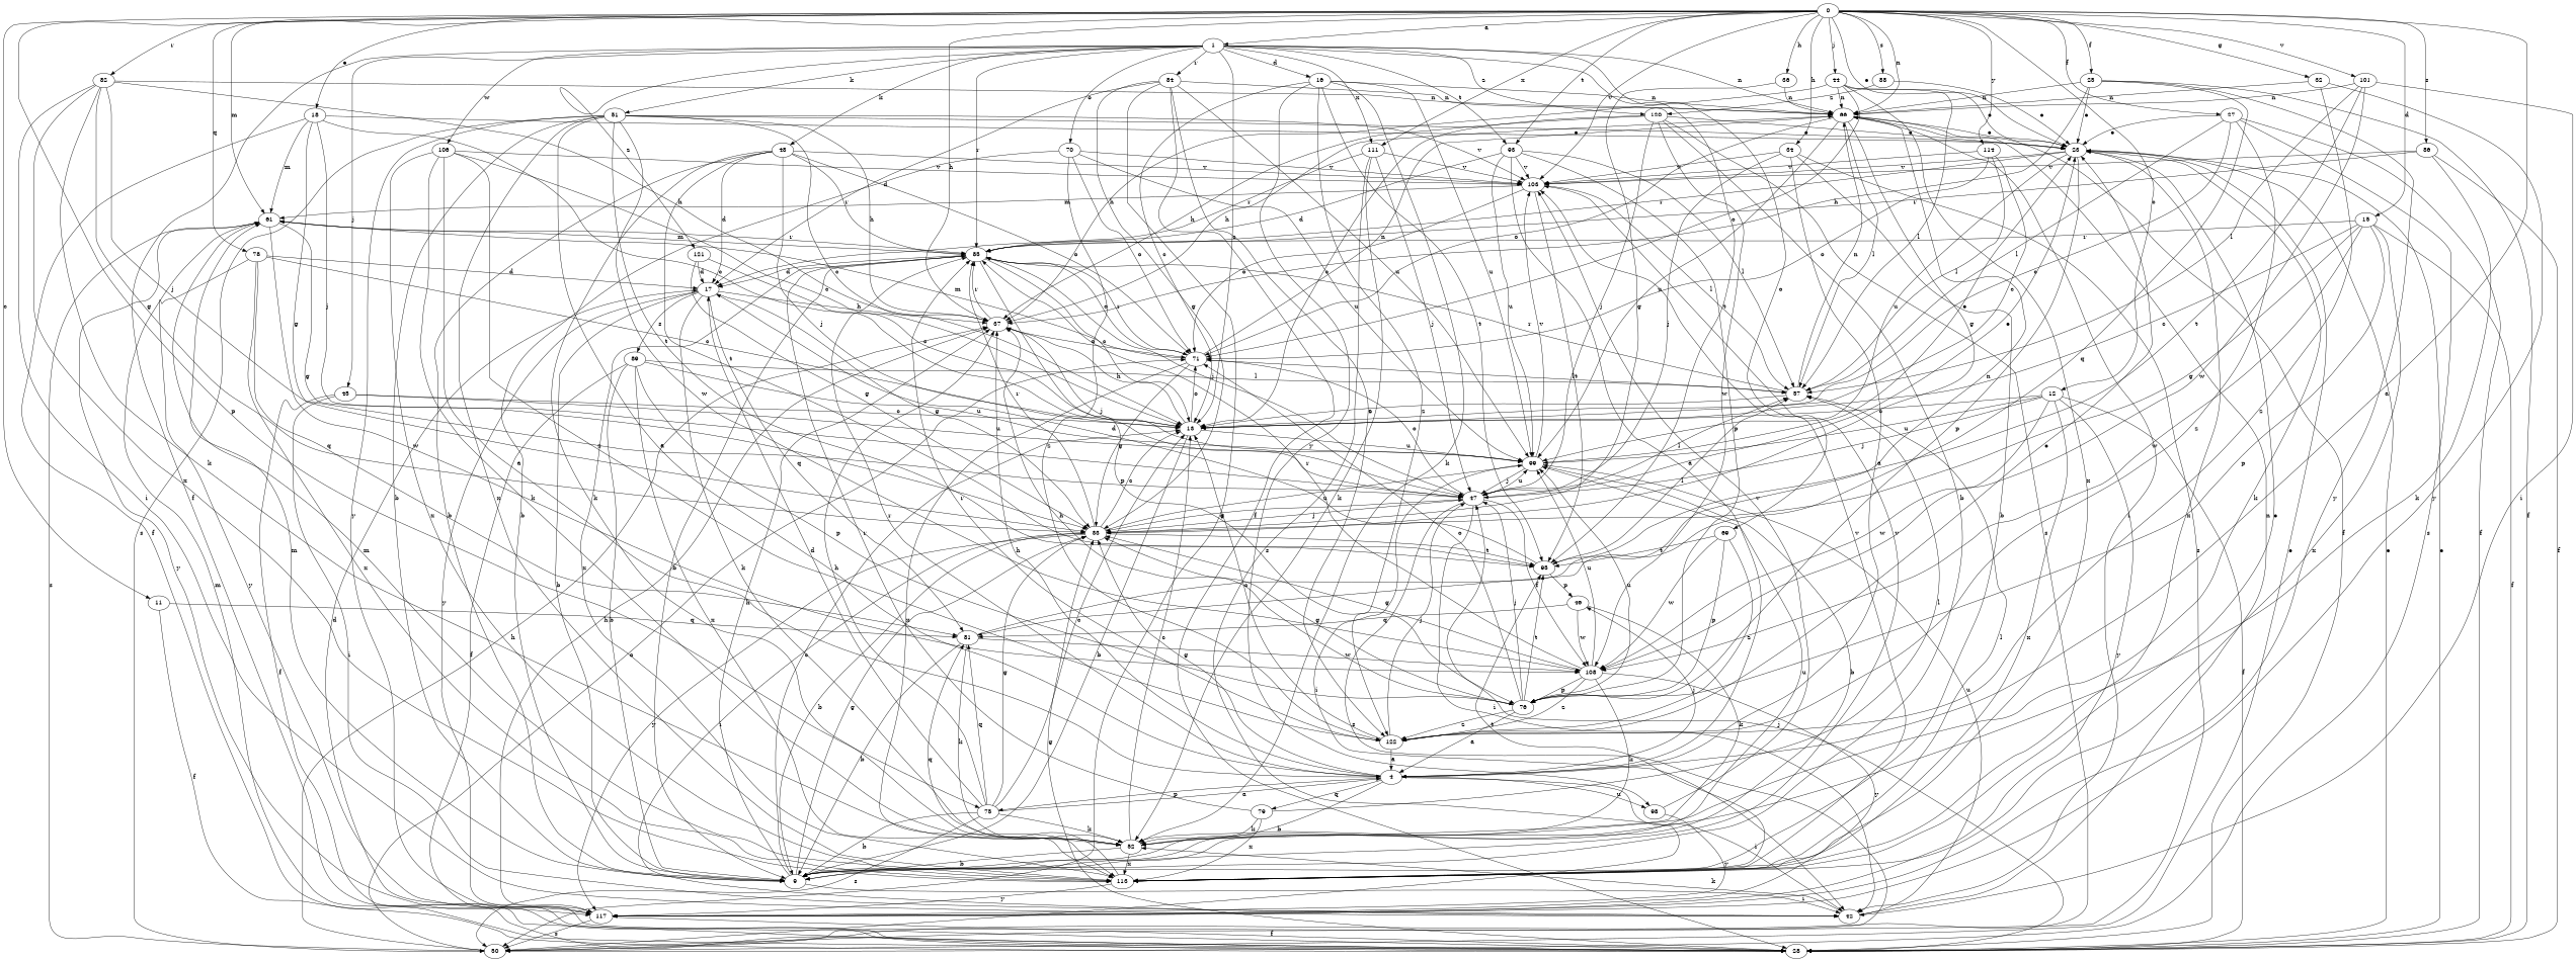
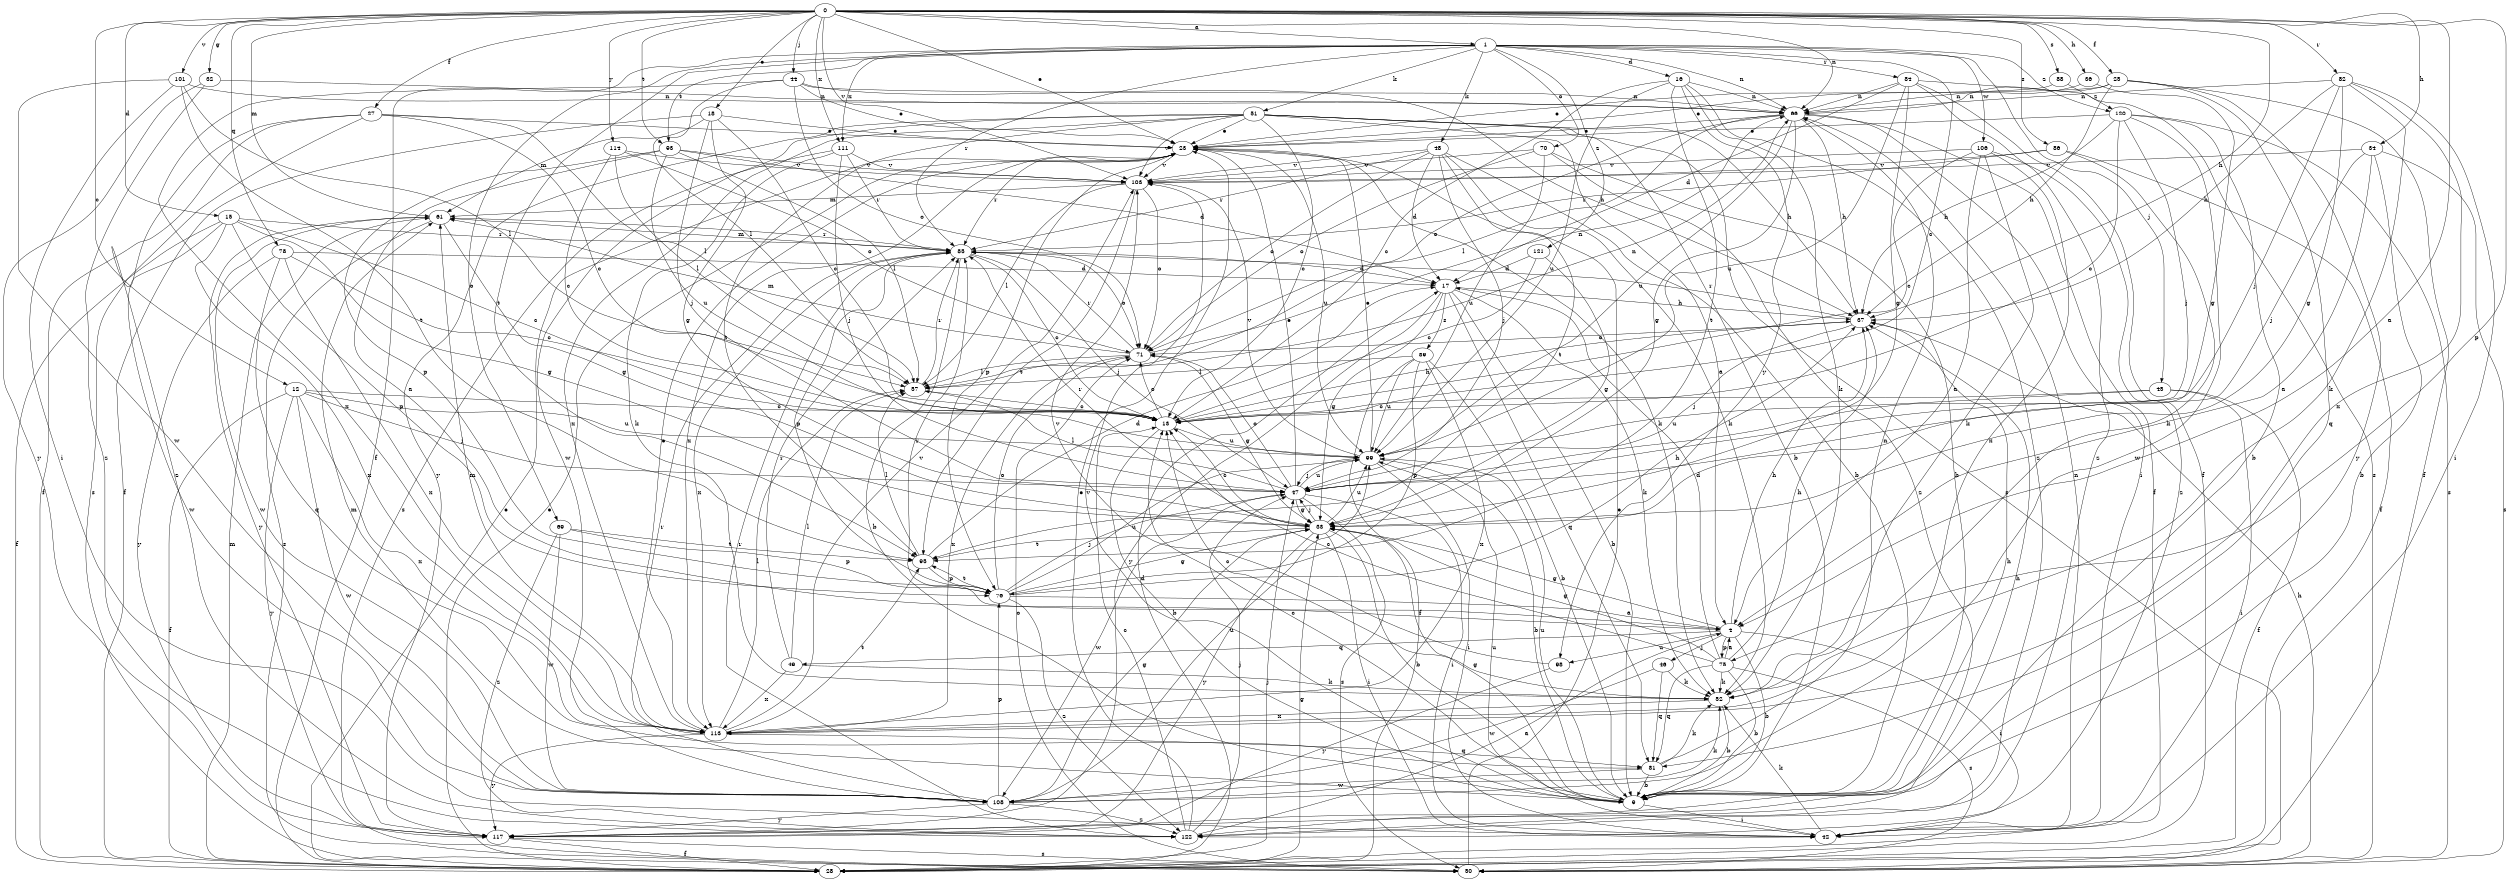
  strict digraph {
    0
    1
    4
-   11
    12
    15
    18
    23
    25
    27
    32
    34
    36
    37
    44
    61
    66
    75
    78
    82
    86
    88
    93
    101
    103
    111
    114
    120
    13
    16
    28
    45
    48
    51
    69
    70
    84
    85
    95
    106
    121
    9
    33
    42
    46
-   79
+   79 [label=49]
    98
    81
    99
    47
    108
    113
    117
    76
    52
    122
    57
    n58 [label=50]
    71
    17
    89
    0 -> 1 [label=a]
    0 -> 4 [label=a]
-   0 -> 11 [label=c]
    0 -> 12 [label=c]
    0 -> 15 [label=d]
    0 -> 18 [label=e]
    0 -> 23 [label=e]
    0 -> 25 [label=f]
    0 -> 27 [label=f]
    0 -> 32 [label=g]
    0 -> 34 [label=h]
    0 -> 36 [label=h]
    0 -> 37 [label=h]
    0 -> 44 [label=j]
    0 -> 61 [label=m]
    0 -> 66 [label=n]
    0 -> 75 [label=p]
    0 -> 78 [label=q]
    0 -> 82 [label=r]
    0 -> 86 [label=s]
    0 -> 88 [label=s]
    0 -> 93 [label=t]
    0 -> 101 [label=v]
    0 -> 103 [label=v]
    0 -> 111 [label=x]
    0 -> 114 [label=y]
    1 -> 66 [label=n]
    1 -> 93 [label=t]
    1 -> 111 [label=x]
    1 -> 120 [label=z]
    1 -> 13 [label=c]
    1 -> 16 [label=d]
    1 -> 28 [label=f]
    1 -> 45 [label=j]
    1 -> 48 [label=k]
    1 -> 51 [label=k]
    1 -> 69 [label=o]
    1 -> 70 [label=o]
    1 -> 84 [label=r]
    1 -> 85 [label=r]
    1 -> 95 [label=t]
    1 -> 106 [label=w]
    1 -> 121 [label=z]
    4 -> 37 [label=h]
    4 -> 75 [label=p]
    4 -> 85 [label=r]
    4 -> 9 [label=b]
    4 -> 33 [label=g]
    4 -> 42 [label=i]
    4 -> 46 [label=j]
    4 -> 79 [label=q]
    4 -> 98 [label=u]
-   11 -> 28 [label=f]
-   11 -> 81 [label=q]
    12 -> 13 [label=c]
    12 -> 28 [label=f]
    12 -> 99 [label=u]
    12 -> 47 [label=j]
    12 -> 108 [label=w]
    12 -> 113 [label=x]
    12 -> 117 [label=y]
    15 -> 13 [label=c]
    15 -> 28 [label=f]
    15 -> 85 [label=r]
    15 -> 33 [label=g]
    15 -> 108 [label=w]
    15 -> 113 [label=x]
    15 -> 76 [label=p]
    18 -> 23 [label=e]
    18 -> 61 [label=m]
    18 -> 13 [label=c]
    18 -> 28 [label=f]
    18 -> 33 [label=g]
    18 -> 47 [label=j]
    23 -> 103 [label=v]
    23 -> 28 [label=e]
    23 -> 85 [label=r]
    23 -> 99 [label=u]
    23 -> 113 [label=x]
    23 -> 76 [label=p]
    23 -> 52 [label=k]
    25 -> 23 [label=e]
    25 -> 37 [label=h]
    25 -> 66 [label=n]
    25 -> 28 [label=f]
    25 -> 81 [label=q]
    25 -> 117 [label=y]
    27 -> 23 [label=e]
    27 -> 13 [label=c]
    27 -> 28 [label=f]
    27 -> 122 [label=z]
    27 -> 57 [label=l]
    27 -> n58 [label=s]
    32 -> 66 [label=n]
    32 -> 117 [label=y]
    32 -> 122 [label=z]
    34 -> 4 [label=a]
    34 -> 103 [label=v]
    34 -> 9 [label=b]
    34 -> 47 [label=j]
    34 -> n58 [label=s]
    36 -> 66 [label=n]
    36 -> 33 [label=g]
    37 -> 85 [label=r]
    37 -> 47 [label=j]
    37 -> 71 [label=o]
    44 -> 23 [label=e]
    44 -> 37 [label=h]
    44 -> 66 [label=n]
    44 -> 113 [label=x]
    44 -> 57 [label=l]
    44 -> 71 [label=o]
    61 -> 85 [label=r]
    61 -> 33 [label=g]
    61 -> 108 [label=w]
    61 -> 117 [label=y]
    61 -> n58 [label=s]
    66 -> 23 [label=e]
    66 -> 37 [label=h]
    66 -> 28 [label=f]
    66 -> 33 [label=g]
    66 -> 42 [label=i]
    66 -> 99 [label=u]
    66 -> 57 [label=l]
    66 -> 71 [label=o]
    75 -> 4 [label=a]
    75 -> 37 [label=h]
    75 -> 13 [label=c]
    75 -> 9 [label=b]
    75 -> 33 [label=g]
    75 -> 81 [label=q]
    75 -> 52 [label=k]
    75 -> n58 [label=s]
    75 -> 17 [label=d]
    78 -> 13 [label=c]
    78 -> 81 [label=q]
    78 -> 113 [label=x]
    78 -> 117 [label=y]
    78 -> 17 [label=d]
    82 -> 37 [label=h]
    82 -> 66 [label=n]
    82 -> 33 [label=g]
    82 -> 42 [label=i]
    82 -> 47 [label=j]
    82 -> 113 [label=x]
    82 -> 52 [label=k]
    86 -> 103 [label=v]
    86 -> 28 [label=f]
    86 -> 85 [label=r]
    86 -> 52 [label=k]
    88 -> 23 [label=e]
    88 -> 120 [label=z]
    93 -> 4 [label=a]
    93 -> 103 [label=v]
    93 -> 99 [label=u]
    93 -> 76 [label=p]
    93 -> 57 [label=l]
    93 -> 17 [label=d]
    101 -> 66 [label=n]
    101 -> 95 [label=t]
    101 -> 42 [label=i]
    101 -> 108 [label=w]
    101 -> 57 [label=l]
    103 -> 61 [label=m]
    103 -> 95 [label=t]
    103 -> 57 [label=l]
    103 -> 71 [label=o]
    111 -> 103 [label=v]
    111 -> 85 [label=r]
    111 -> 47 [label=j]
    111 -> 52 [label=k]
    111 -> n58 [label=s]
    114 -> 103 [label=v]
    114 -> 13 [label=c]
    114 -> 57 [label=l]
    114 -> 71 [label=o]
    120 -> 23 [label=e]
    120 -> 37 [label=h]
    120 -> 13 [label=c]
    120 -> 9 [label=b]
    120 -> 47 [label=j]
    120 -> 108 [label=w]
    120 -> n58 [label=s]
    13 -> 37 [label=h]
    13 -> 9 [label=b]
    13 -> 99 [label=u]
    13 -> 71 [label=o]
    16 -> 66 [label=n]
    16 -> 13 [label=c]
    16 -> 95 [label=t]
    16 -> 98 [label=y]
    16 -> 99 [label=u]
    16 -> 52 [label=k]
    16 -> 122 [label=z]
    28 -> 23 [label=e]
    28 -> 61 [label=m]
    28 -> 33 [label=g]
    28 -> 47 [label=j]
    28 -> 17 [label=d]
    45 -> 13 [label=c]
    45 -> 28 [label=f]
    45 -> 42 [label=i]
    45 -> 99 [label=u]
    48 -> 103 [label=v]
    48 -> 85 [label=r]
    48 -> 95 [label=t]
    48 -> 9 [label=b]
    48 -> 47 [label=j]
    48 -> 52 [label=k]
    48 -> 71 [label=o]
    48 -> 17 [label=d]
    51 -> 4 [label=a]
    51 -> 23 [label=e]
    51 -> 37 [label=h]
    51 -> 103 [label=v]
    51 -> 13 [label=c]
    51 -> 95 [label=t]
    51 -> 9 [label=b]
    51 -> 108 [label=w]
    51 -> 113 [label=x]
    51 -> 117 [label=y]
    51 -> n58 [label=s]
    69 -> 95 [label=t]
    69 -> 108 [label=w]
    69 -> 76 [label=p]
    69 -> 122 [label=z]
    70 -> 103 [label=v]
    70 -> 9 [label=b]
    70 -> 99 [label=u]
    70 -> 122 [label=z]
    70 -> 71 [label=o]
    84 -> 66 [label=n]
    84 -> 28 [label=f]
    84 -> 33 [label=g]
    84 -> 99 [label=u]
    84 -> 122 [label=z]
    84 -> n58 [label=s]
    84 -> 17 [label=d]
    85 -> 61 [label=m]
    85 -> 13 [label=c]
    85 -> 9 [label=b]
    85 -> 47 [label=j]
    85 -> 113 [label=x]
    85 -> 76 [label=p]
    85 -> 71 [label=o]
    85 -> 17 [label=d]
-   95 -> 46 [label=p]
+   95 -> 76 [label=p]
    95 -> 57 [label=l]
    95 -> 17 [label=d]
    106 -> 4 [label=a]
    106 -> 103 [label=v]
    106 -> 13 [label=c]
    106 -> 113 [label=x]
    106 -> 52 [label=k]
    106 -> 122 [label=z]
    121 -> 13 [label=c]
    121 -> 33 [label=g]
    121 -> 17 [label=d]
    9 -> 37 [label=h]
    9 -> 61 [label=m]
    9 -> 103 [label=v]
    9 -> 13 [label=c]
    9 -> 33 [label=g]
    9 -> 42 [label=i]
    9 -> 99 [label=u]
    33 -> 13 [label=c]
    33 -> 85 [label=r]
    33 -> 95 [label=t]
    33 -> 9 [label=b]
    33 -> 42 [label=i]
    33 -> 99 [label=u]
    33 -> 47 [label=j]
    33 -> 117 [label=y]
    42 -> 66 [label=n]
    42 -> 99 [label=u]
    42 -> 52 [label=k]
    46 -> 81 [label=q]
    46 -> 108 [label=w]
    46 -> 52 [label=k]
    79 -> 85 [label=r]
    79 -> 113 [label=x]
    79 -> 52 [label=k]
    79 -> 57 [label=l]
    98 -> 103 [label=v]
    98 -> 117 [label=y]
    81 -> 66 [label=n]
    81 -> 9 [label=b]
    81 -> 108 [label=w]
    81 -> 52 [label=k]
    99 -> 23 [label=e]
    99 -> 103 [label=v]
    99 -> 9 [label=b]
    99 -> 42 [label=i]
    99 -> 47 [label=j]
    47 -> 23 [label=e]
    47 -> 33 [label=g]
    47 -> 42 [label=i]
    47 -> 99 [label=u]
-   47 -> 108 [label=f]
+   47 -> 108 [label=w]
    47 -> 57 [label=l]
    47 -> n58 [label=s]
    47 -> 71 [label=o]
    108 -> 85 [label=r]
    108 -> 33 [label=g]
    108 -> 99 [label=u]
    108 -> 117 [label=y]
    108 -> 76 [label=p]
    108 -> 52 [label=k]
    108 -> 122 [label=z]
    113 -> 23 [label=e]
    113 -> 61 [label=m]
    113 -> 103 [label=v]
    113 -> 95 [label=t]
    113 -> 81 [label=q]
    113 -> 117 [label=y]
    113 -> 57 [label=l]
    117 -> 37 [label=h]
    117 -> 28 [label=f]
    117 -> n58 [label=s]
    76 -> 4 [label=a]
    76 -> 37 [label=h]
    76 -> 95 [label=t]
    76 -> 33 [label=g]
    76 -> 99 [label=u]
    76 -> 47 [label=j]
    76 -> 122 [label=z]
    76 -> 71 [label=o]
    52 -> 13 [label=c]
    52 -> 9 [label=b]
    52 -> 113 [label=x]
    122 -> 4 [label=a]
    122 -> 23 [label=e]
    122 -> 13 [label=c]
    122 -> 85 [label=r]
    122 -> 47 [label=j]
    57 -> 66 [label=n]
    57 -> 13 [label=c]
    57 -> 85 [label=r]
    n58 -> 23 [label=e]
    n58 -> 37 [label=h]
    n58 -> 71 [label=o]
    71 -> 61 [label=m]
    71 -> 66 [label=n]
    71 -> 85 [label=r]
    71 -> 33 [label=g]
    71 -> 113 [label=x]
    71 -> 57 [label=l]
    17 -> 37 [label=h]
    17 -> 9 [label=b]
    17 -> 33 [label=g]
    17 -> 81 [label=q]
    17 -> 117 [label=y]
    17 -> 52 [label=k]
    17 -> 89 [label=s]
    89 -> 28 [label=f]
    89 -> 9 [label=b]
    89 -> 99 [label=u]
    89 -> 113 [label=x]
    89 -> 76 [label=p]
    89 -> 57 [label=l]
  }
